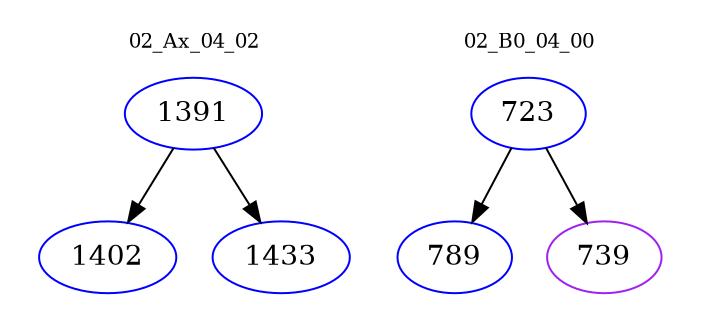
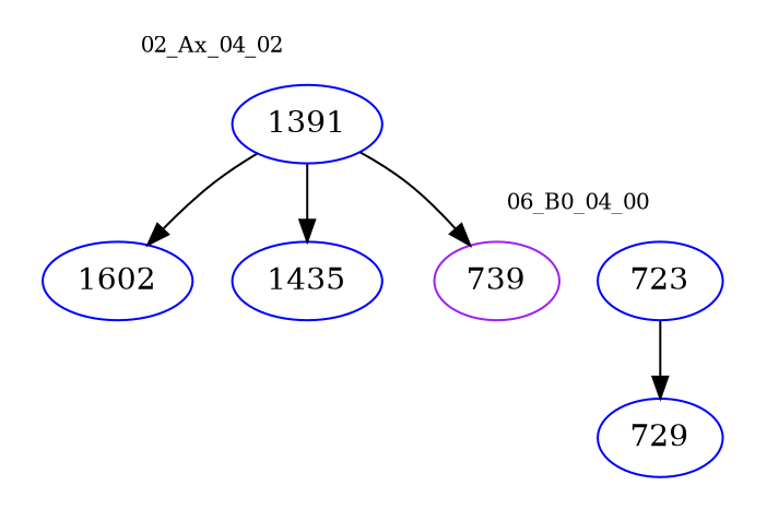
  digraph {
    node [color=blue]
    edge [color=black]
-   n1 [label=1402]
+   n1 [label=1602]
    n2 [label=1391]
-   n3 [label=1433]
-   n4 [label=789]
+   n3 [label=1435]
+   n4 [label=729]
    n5 [label=723]
    n6 [color=purple label=739]
    subgraph cluster_1 {
      color=white
      fontsize=10
      label="02_Ax_04_02"
      n1
      n2
      n3
    }
    subgraph cluster_2 {
      color=white
      fontsize=10
-     label="02_B0_04_00"
+     label="06_B0_04_00"
      n4
      n5
      n6
    }
    n2 -> n1
    n2 -> n3
    n5 -> n4
-   n5 -> n6
+   n2 -> n6
  }
